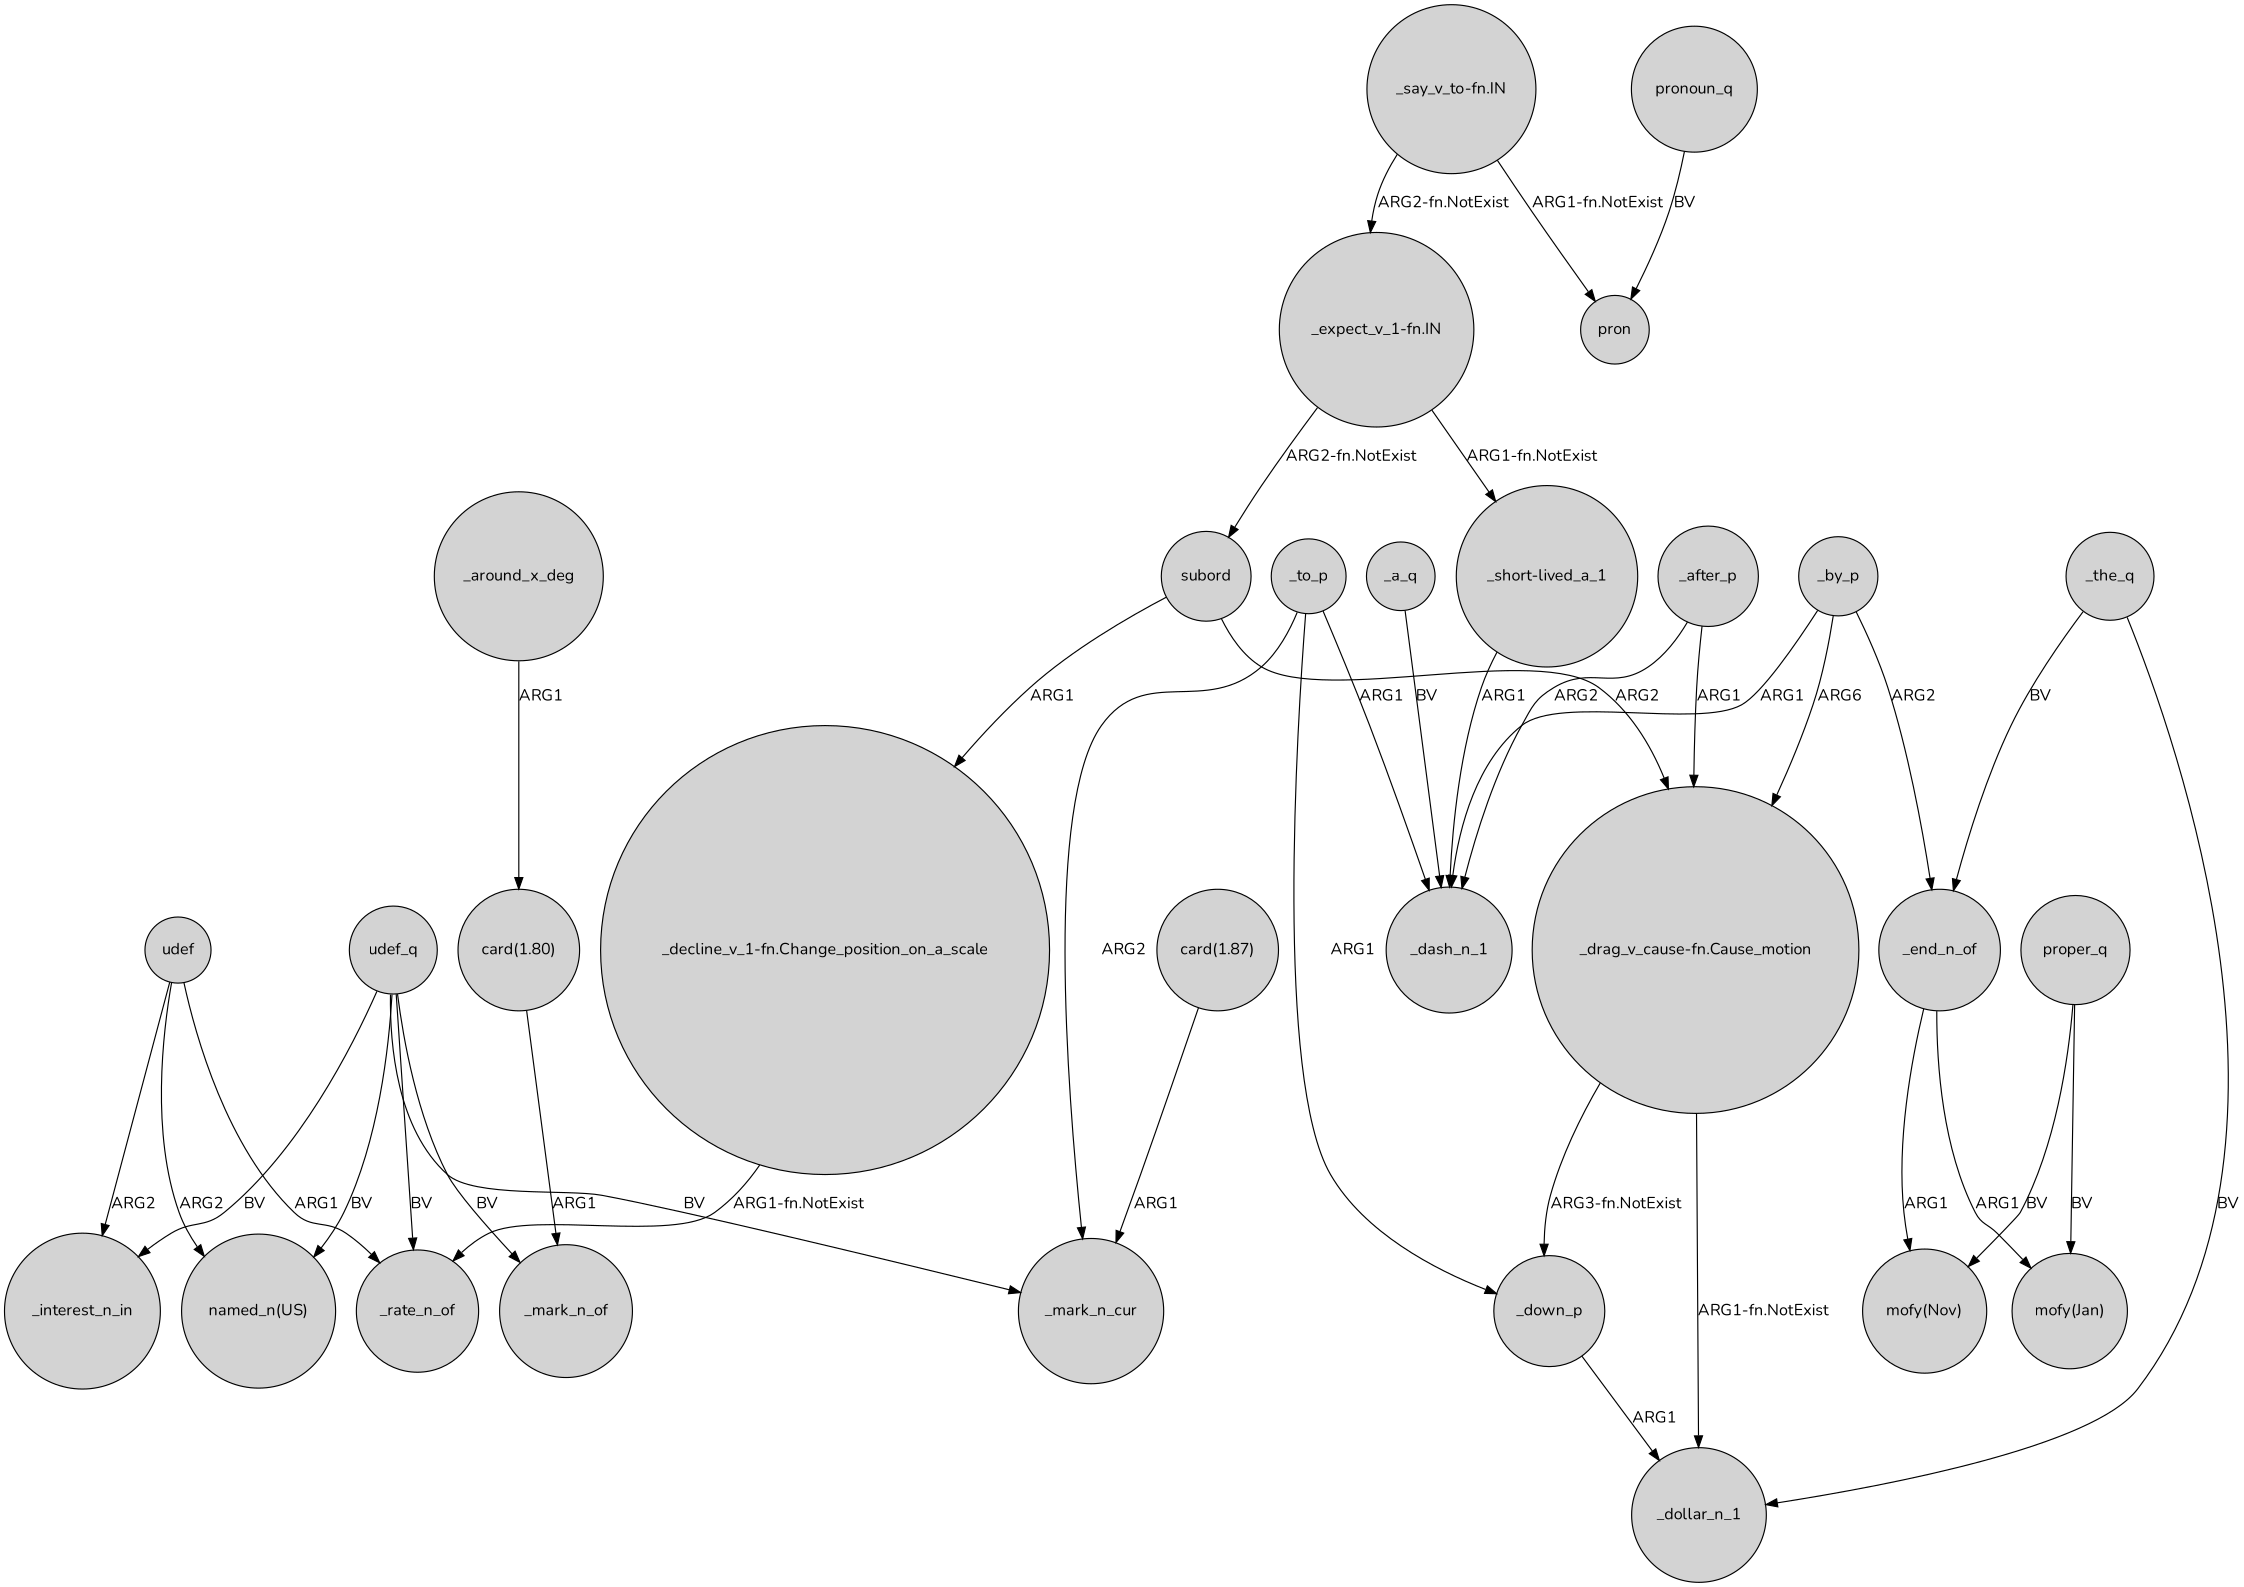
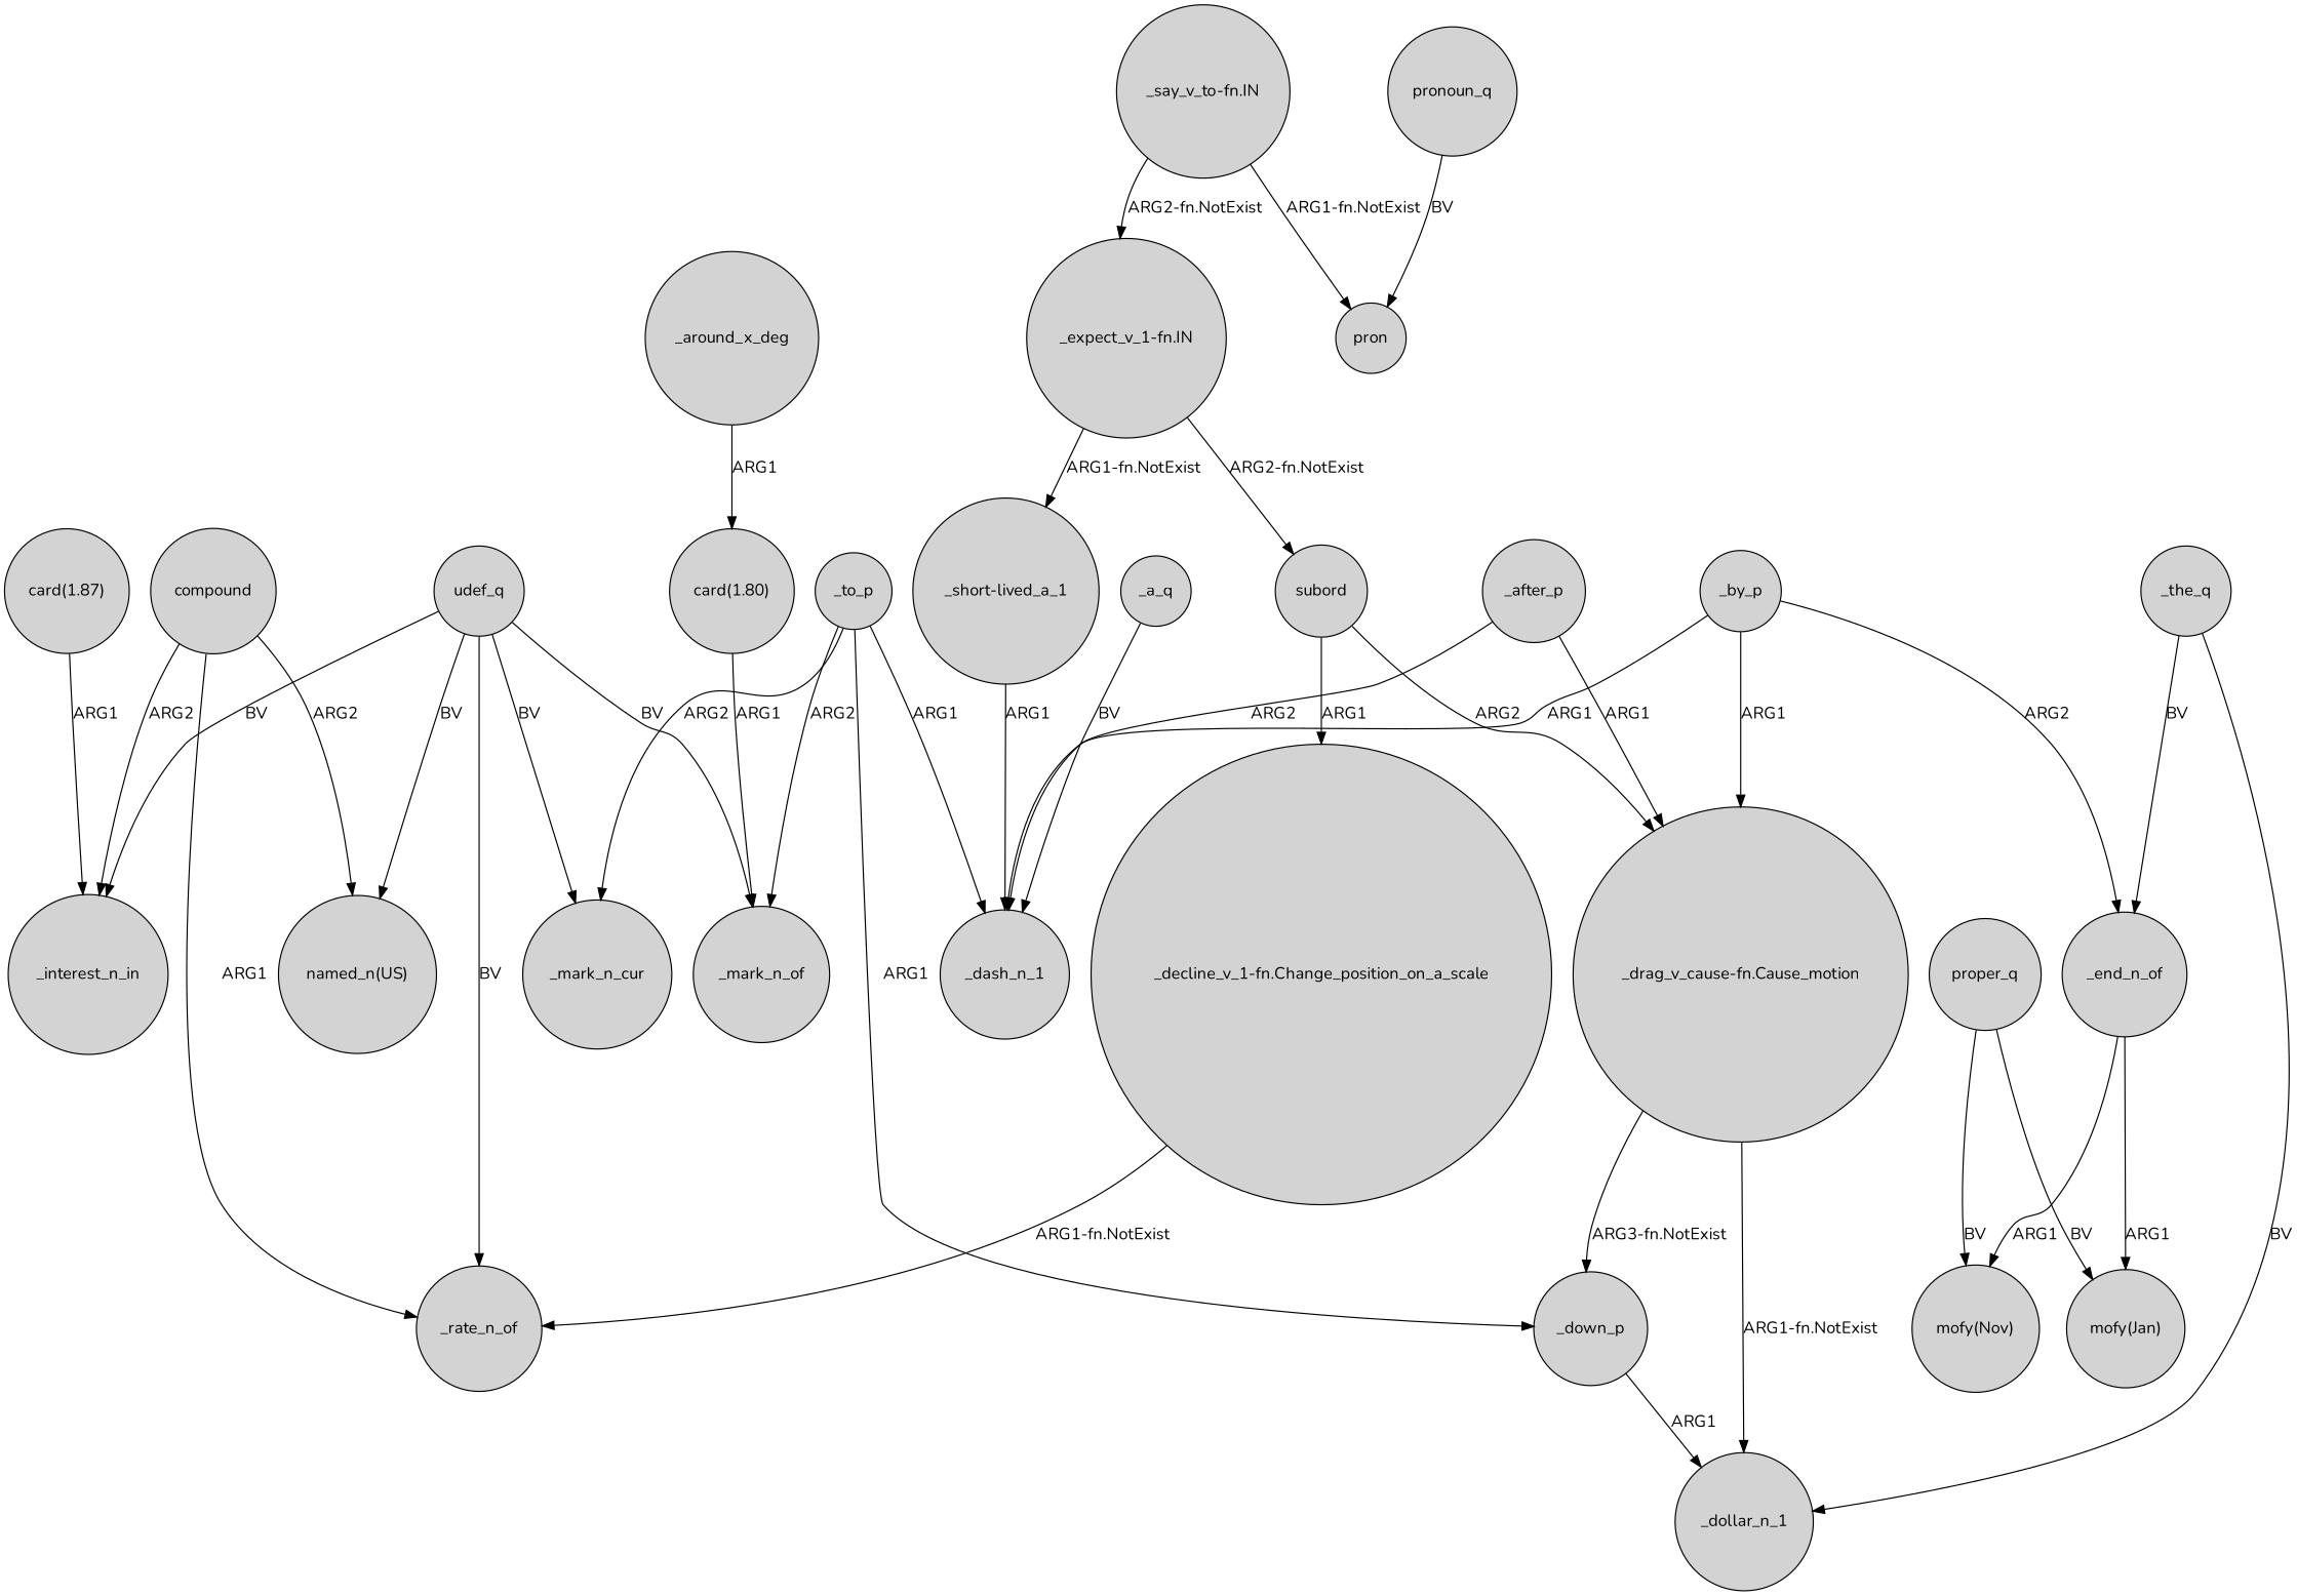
  digraph {
    fontname=Nunito
    node [fontname=Nunito shape=circle style=filled]
    edge [fontname=Nunito]
    _down_p
    _dollar_n_1
    subord
    "_decline_v_1-fn.Change_position_on_a_scale"
    "_drag_v_cause-fn.Cause_motion"
    _rate_n_of
    udef_q
    "named_n(US)"
    _mark_n_of
    _mark_n_cur
    _interest_n_in
    "_short-lived_a_1"
    _dash_n_1
    _after_p
    _a_q
    _to_p
    _the_q
    _end_n_of
    "mofy(Nov)"
    "mofy(Jan)"
    "_say_v_to-fn.IN"
    pron
    "_expect_v_1-fn.IN"
-   compound [label=udef]
+   compound
    _by_p
    proper_q
    "card(1.80)"
    pronoun_q
    "card(1.87)"
    _around_x_deg
    _down_p -> _dollar_n_1 [label=ARG1]
    subord -> "_decline_v_1-fn.Change_position_on_a_scale" [label=ARG1]
    subord -> "_drag_v_cause-fn.Cause_motion" [label=ARG2]
    "_decline_v_1-fn.Change_position_on_a_scale" -> _rate_n_of [label="ARG1-fn.NotExist"]
    "_drag_v_cause-fn.Cause_motion" -> _down_p [label="ARG3-fn.NotExist"]
    "_drag_v_cause-fn.Cause_motion" -> _dollar_n_1 [label="ARG1-fn.NotExist"]
    udef_q -> _rate_n_of [label=BV]
    udef_q -> "named_n(US)" [label=BV]
    udef_q -> _mark_n_of [label=BV]
    udef_q -> _mark_n_cur [label=BV]
    udef_q -> _interest_n_in [label=BV]
    "_short-lived_a_1" -> _dash_n_1 [label=ARG1]
    _after_p -> "_drag_v_cause-fn.Cause_motion" [label=ARG1]
    _after_p -> _dash_n_1 [label=ARG2]
    _a_q -> _dash_n_1 [label=BV]
    _to_p -> _down_p [label=ARG1]
+   _to_p -> _mark_n_of [label=ARG2]
    _to_p -> _mark_n_cur [label=ARG2]
    _to_p -> _dash_n_1 [label=ARG1]
    _the_q -> _dollar_n_1 [label=BV]
    _the_q -> _end_n_of [label=BV]
    _end_n_of -> "mofy(Nov)" [label=ARG1]
    _end_n_of -> "mofy(Jan)" [label=ARG1]
    "_say_v_to-fn.IN" -> pron [label="ARG1-fn.NotExist"]
    "_say_v_to-fn.IN" -> "_expect_v_1-fn.IN" [label="ARG2-fn.NotExist"]
    "_expect_v_1-fn.IN" -> subord [label="ARG2-fn.NotExist"]
    "_expect_v_1-fn.IN" -> "_short-lived_a_1" [label="ARG1-fn.NotExist"]
    compound -> _rate_n_of [label=ARG1]
    compound -> "named_n(US)" [label=ARG2]
    compound -> _interest_n_in [label=ARG2]
-   _by_p -> "_drag_v_cause-fn.Cause_motion" [label=ARG6]
+   _by_p -> "_drag_v_cause-fn.Cause_motion" [label=ARG1]
    _by_p -> _dash_n_1 [label=ARG1]
    _by_p -> _end_n_of [label=ARG2]
    proper_q -> "mofy(Nov)" [label=BV]
    proper_q -> "mofy(Jan)" [label=BV]
    "card(1.80)" -> _mark_n_of [label=ARG1]
    pronoun_q -> pron [label=BV]
-   "card(1.87)" -> _mark_n_cur [label=ARG1]
+   "card(1.87)" -> _interest_n_in [label=ARG1]
    _around_x_deg -> "card(1.80)" [label=ARG1]
  }
